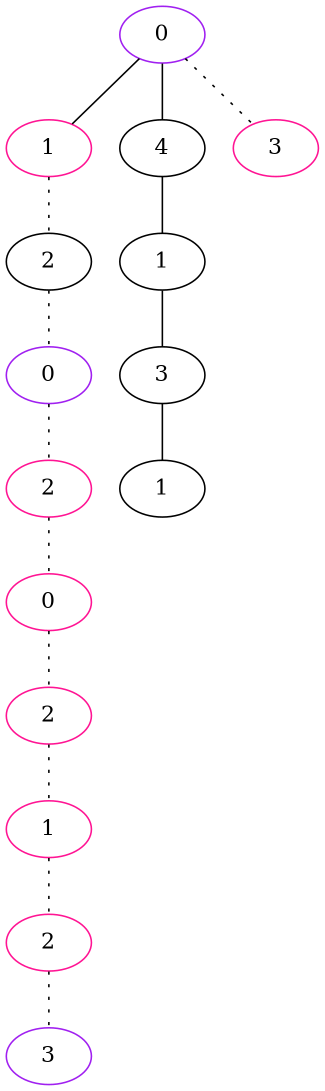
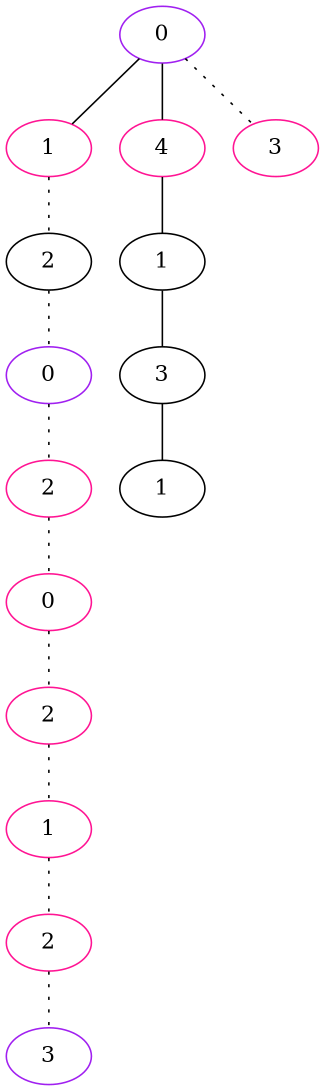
  graph {
    node [color=deeppink]
    edge [style=dotted]
    n1 [label=0 color=purple]
    n2 [label=1]
-   n3 [label=4 color=black]
+   n3 [label=4]
    n4 [label=3]
    n5 [label=2 color=black]
    n6 [label=0 color=purple]
    n7 [label=2]
    n8 [label=0]
    n9 [label=2]
    n10 [label=1]
    n11 [label=2]
    n12 [label=3 color=purple]
    n13 [label=1 color=black]
    n14 [label=3 color=black]
    n15 [label=1 color=black]
    n1 -- n2 [style=""]
    n1 -- n3 [style=""]
    n1 -- n4
    n2 -- n5
    n3 -- n13 [style=""]
    n5 -- n6
    n6 -- n7
    n7 -- n8
    n8 -- n9
    n9 -- n10
    n10 -- n11
    n11 -- n12
    n13 -- n14 [style=""]
    n14 -- n15 [style=""]
  }
